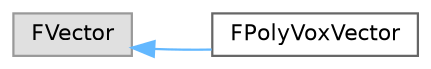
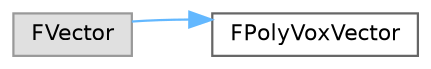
  digraph {
    rankdir=LR
    node [fontname=Helvetica fontsize=10 shape=box style=filled]
    n1 [color=grey60 fillcolor="#E0E0E0" height=0.2 label=FVector width=0.4]
    n2 [color=grey40 fillcolor=white height=0.2 label=FPolyVoxVector width=0.4]
-   n1 -> n2 [color=steelblue1 dir=back fontname=Helvetica fontsize=10 labelfontname=Helvetica labelfontsize=10 style=solid]
+   n2 -> n1 [color=steelblue1 dir=back fontname=Helvetica fontsize=10 labelfontname=Helvetica labelfontsize=10 style=solid]
  }
